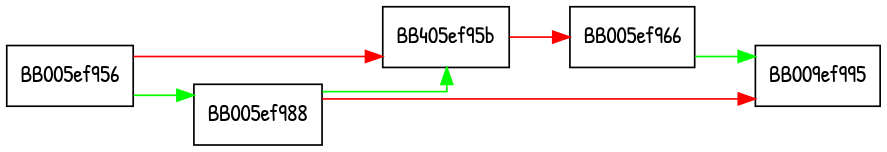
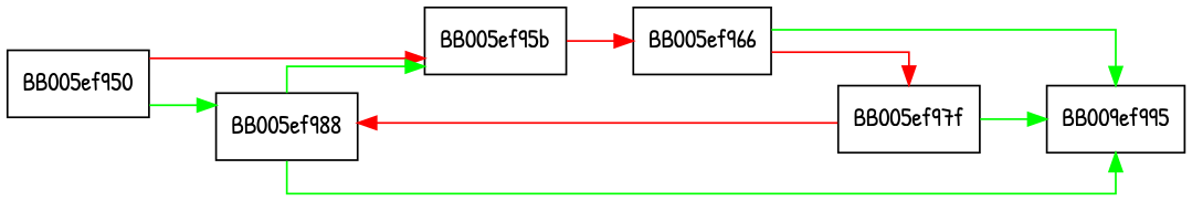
  digraph {
    fontname="Patrick Hand"
    rankdir=LR
    splines=ortho
    node [fontname="Patrick Hand" shape=box]
    edge [color=red fontname="Patrick Hand"]
-   BB005ef950 [label=BB005ef956]
+   BB005ef950
    BB005ef988
-   BB005ef95b [label=BB405ef95b]
+   BB005ef95b
    n4 [label=BB009ef995]
    BB005ef966
+   BB005ef97f
    BB005ef950 -> BB005ef988 [color=green]
    BB005ef950 -> BB005ef95b
    BB005ef988 -> BB005ef95b [color=green]
-   BB005ef988 -> n4
+   BB005ef988 -> n4 [color=green]
    BB005ef95b -> BB005ef966
    BB005ef966 -> n4 [color=green]
+   BB005ef966 -> BB005ef97f
+   BB005ef97f -> BB005ef988
+   BB005ef97f -> n4 [color=green]
  }
